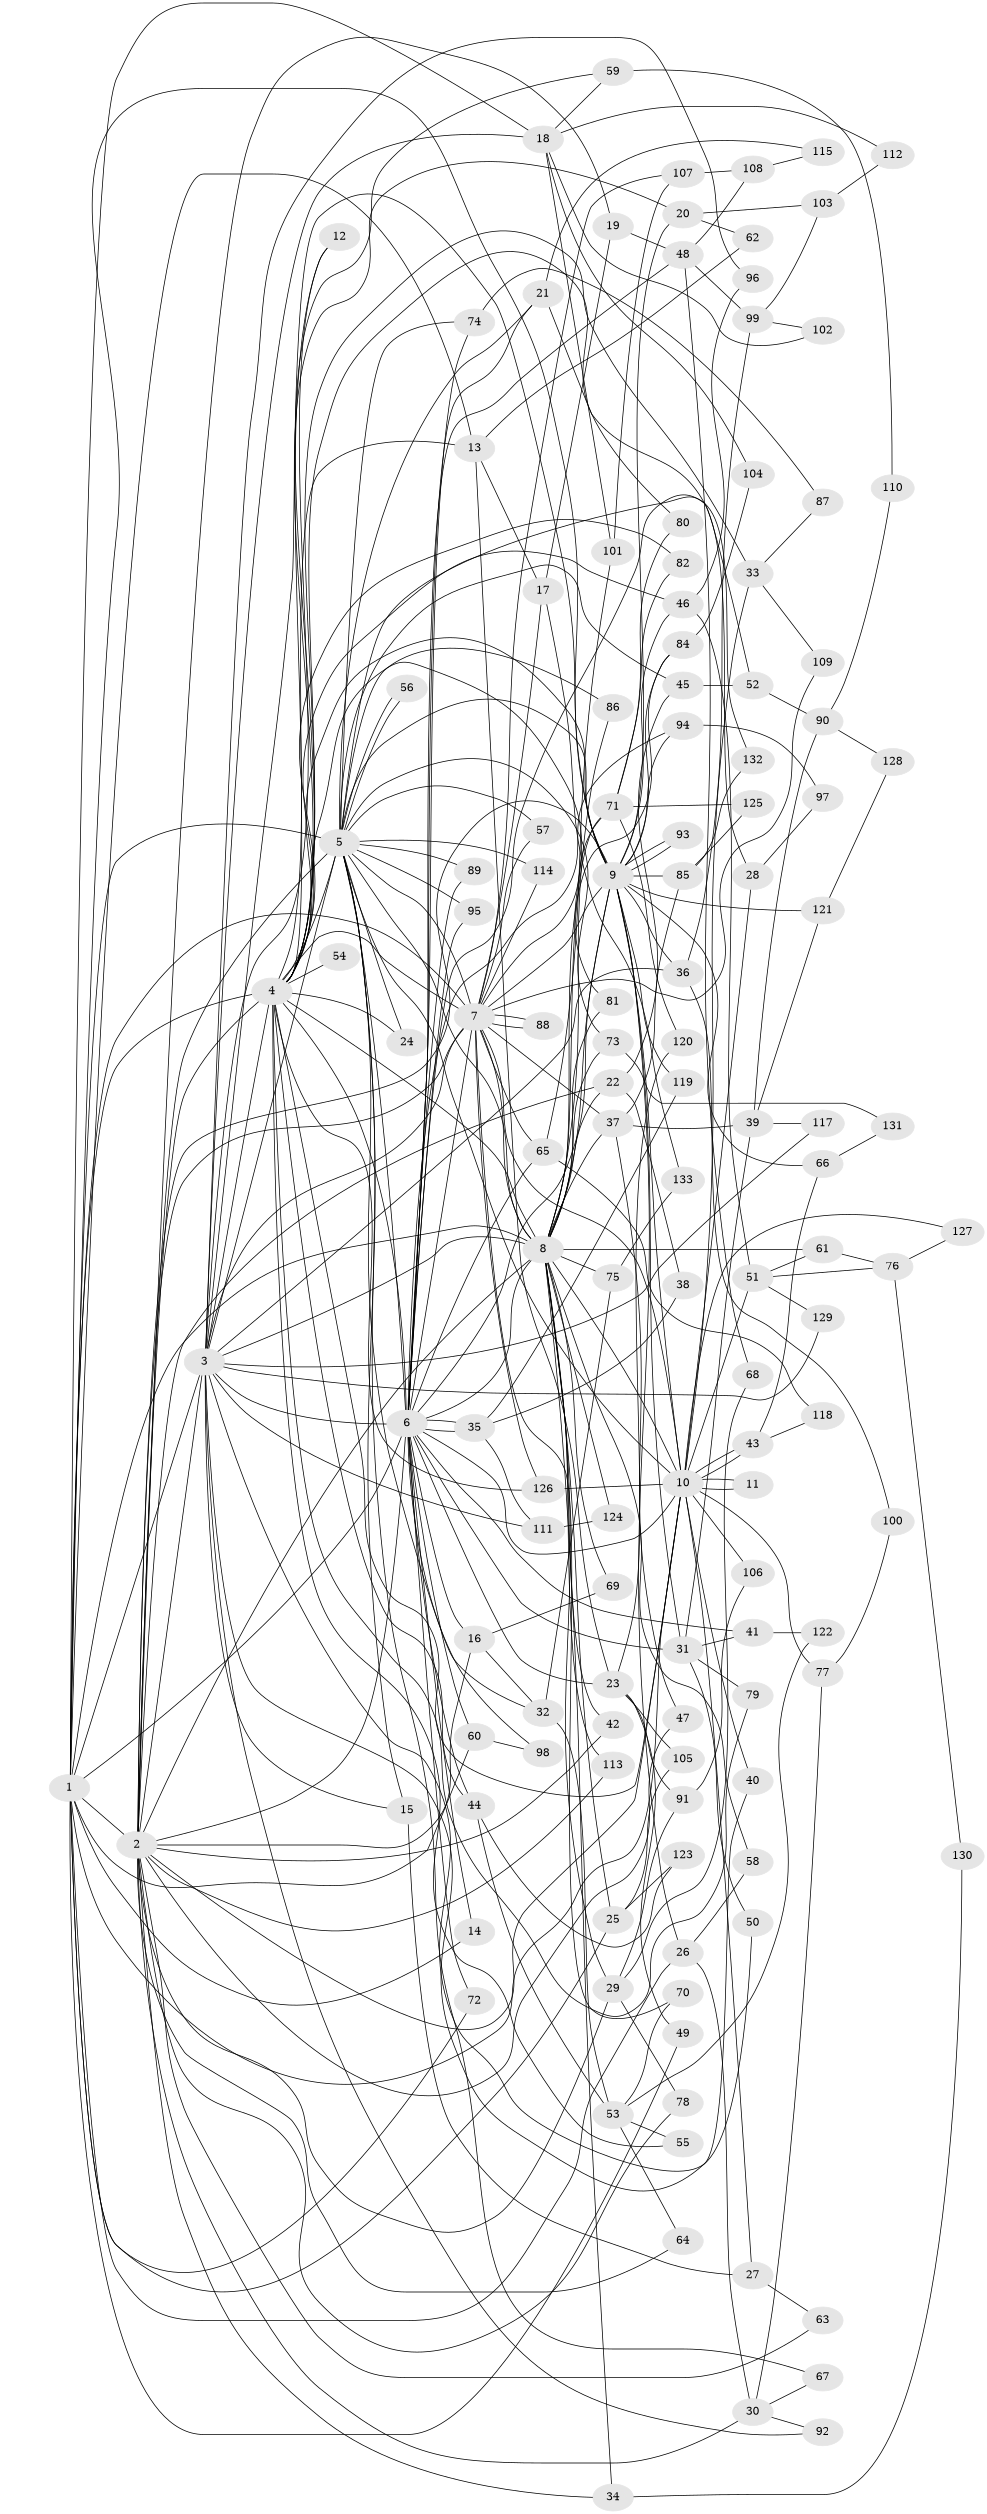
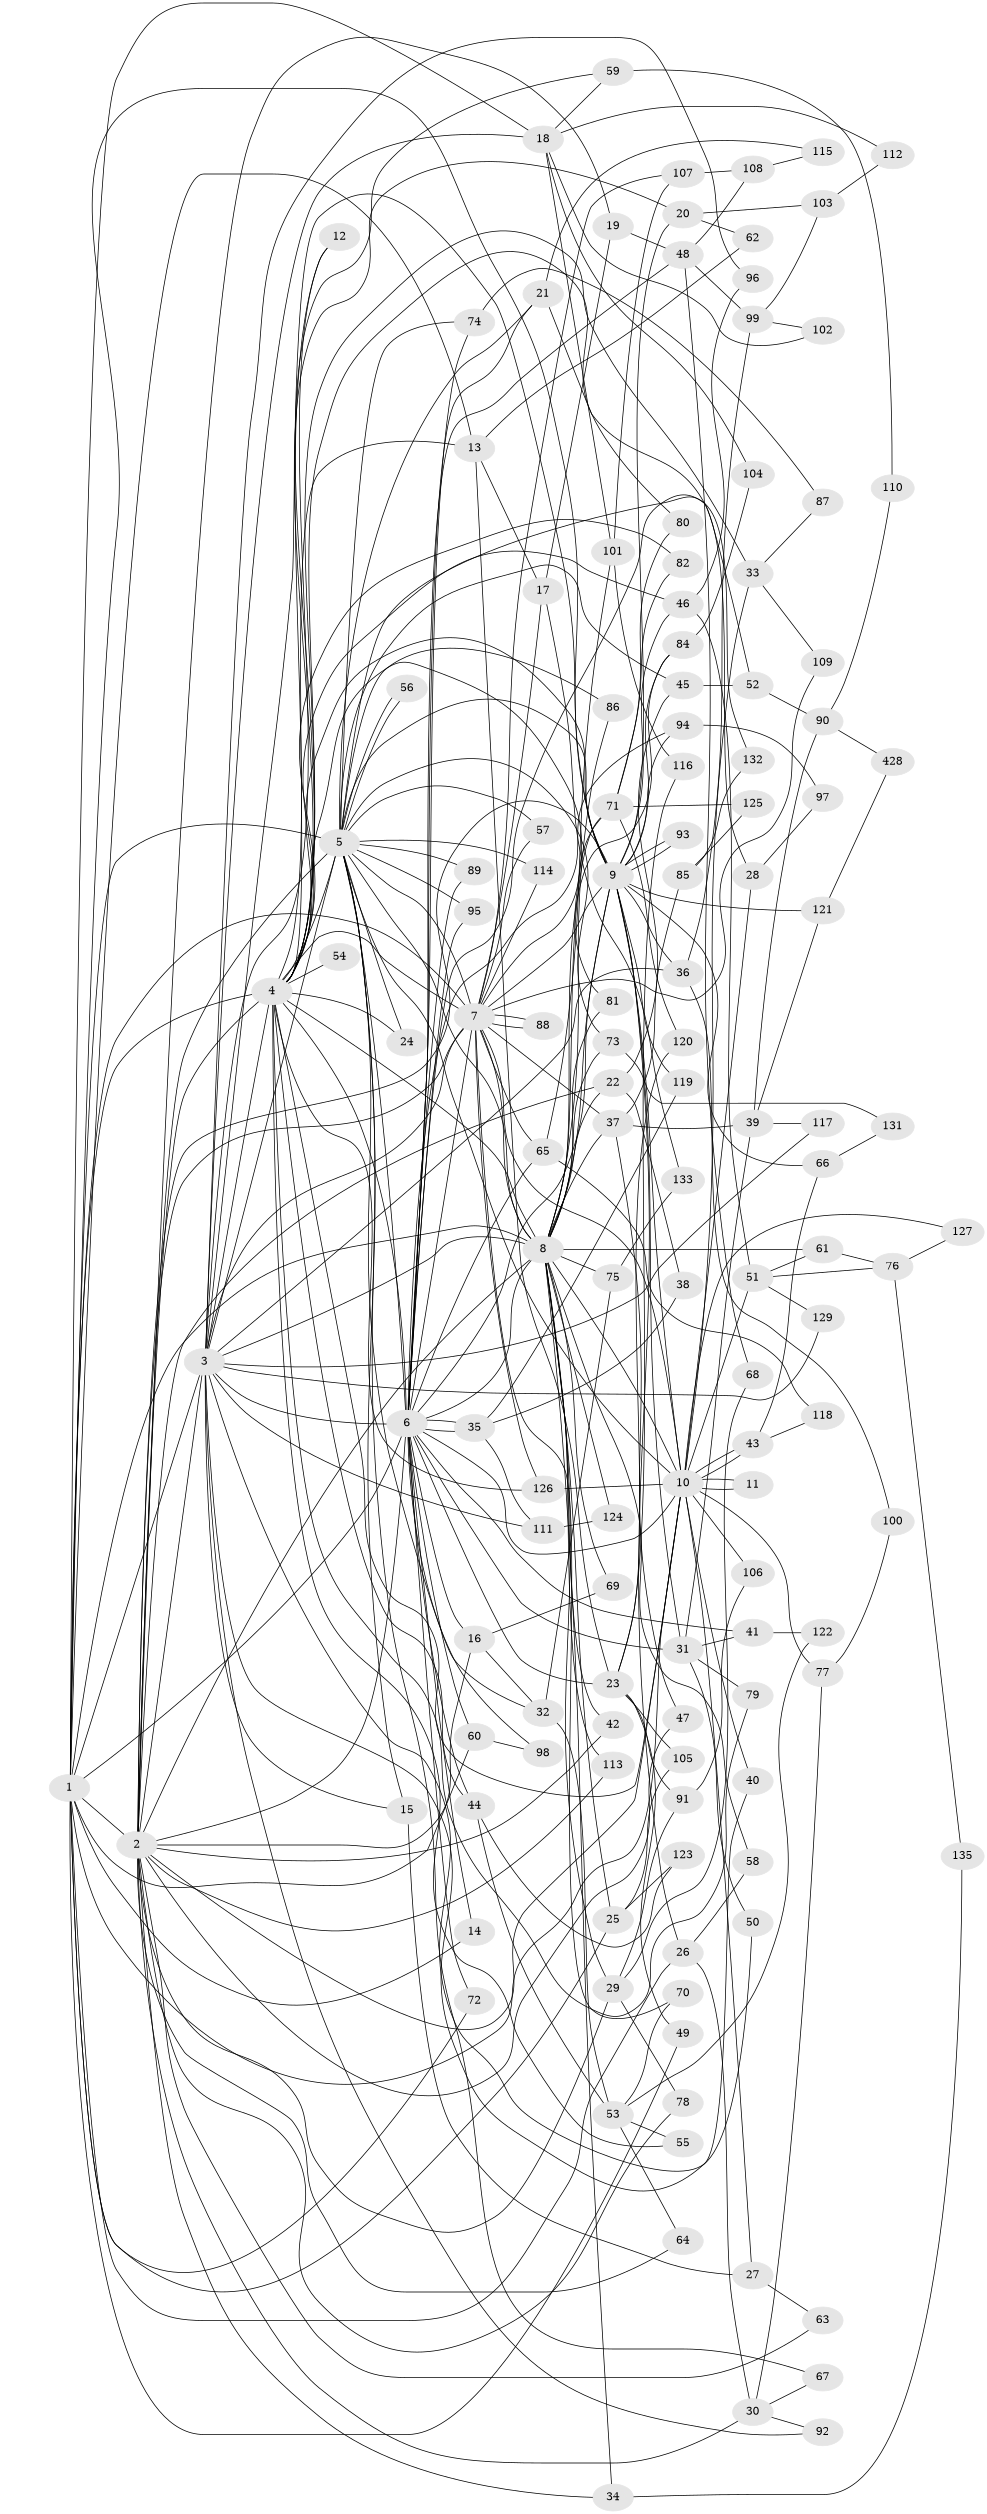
  graph {
    rankdir=LR
    node [color=gray90 style=filled]
    1
    2
    3
    4
    5
    6
    7
    8
    9
    10
    13
    14
    18
    25
    26
    49
    60
    72
    16
    19
    22
    29
    30
    34
    42
    47
    63
    64
    78
    113
    12
    15
    36
    40
    50
    92
    96
    111
    117
    129
    20
    24
    33
    44
    46
    54
    55
    59
    79
    80
    81
    82
    126
    21
    32
    45
    56
    57
    67
    73
    74
    86
    89
    95
    114
    132
    23
    31
    35
    41
    48
    52
    65
    94
    98
    17
    37
    70
    71
    88
    107
    109
    58
    61
    69
    75
    84
    124
    66
    85
    93
    119
    121
    11
    27
    28
    43
    51
    77
    106
    127
    62
    101
    102
    104
    112
    105
    123
    38
    91
    68
-   130
+   130 [label=135]
    99
    100
    103
    87
    53
    110
    115
    131
+   116
    120
    39
    122
    108
    90
    118
    97
    133
    125
    76
-   128
+   128 [label=428]
    1 -- 2
    1 -- 3
    1 -- 4
    1 -- 5
    1 -- 6
    1 -- 7
    1 -- 8
    1 -- 9
    1 -- 10
    1 -- 13
    1 -- 14
    1 -- 18
    1 -- 25
    1 -- 26
    1 -- 49
    1 -- 60
    1 -- 72
    2 -- 3
    2 -- 4
    2 -- 5
    2 -- 6
    2 -- 7
    2 -- 8
    2 -- 9
    2 -- 10
    2 -- 16
    2 -- 19
    2 -- 22
    2 -- 29
    2 -- 30
    2 -- 34
    2 -- 42
    2 -- 47
    2 -- 63
    2 -- 64
    2 -- 78
    2 -- 113
    3 -- 4
    3 -- 5
    3 -- 6
    3 -- 7
    3 -- 8
    3 -- 9
    3 -- 18
    3 -- 12
    3 -- 15
    3 -- 36
    3 -- 40
    3 -- 50
    3 -- 92
    3 -- 96
    3 -- 111
    3 -- 117
    3 -- 129
    4 -- 5
    4 -- 6
    4 -- 7
    4 -- 8
    4 -- 9
    4 -- 10
    4 -- 13
    4 -- 12
    4 -- 20
    4 -- 24
    4 -- 33
    4 -- 44
    4 -- 46
    4 -- 54
    4 -- 55
    4 -- 59
    4 -- 79
    4 -- 80
    4 -- 81
    4 -- 82
    4 -- 126
    5 -- 6
    5 -- 7
    5 -- 8
    5 -- 9
    5 -- 10
    5 -- 15
    5 -- 24
    5 -- 21
    5 -- 32
    5 -- 45
    5 -- 56
    5 -- 56
    5 -- 57
    5 -- 67
    5 -- 73
    5 -- 74
    5 -- 86
    5 -- 89
    5 -- 95
    5 -- 114
    5 -- 132
    6 -- 7
    6 -- 8
    6 -- 9
    6 -- 10
    6 -- 14
    6 -- 60
    6 -- 72
    6 -- 16
    6 -- 44
    6 -- 21
    6 -- 74
    6 -- 89
    6 -- 95
    6 -- 23
    6 -- 31
    6 -- 35
    6 -- 35
    6 -- 41
    6 -- 48
    6 -- 52
    6 -- 65
    6 -- 94
    6 -- 98
    7 -- 8
    7 -- 9
    7 -- 10
    7 -- 126
    7 -- 57
    7 -- 114
    7 -- 65
    7 -- 17
    7 -- 37
    7 -- 70
    7 -- 71
    7 -- 88
    7 -- 88
    7 -- 107
    7 -- 109
    8 -- 9
    8 -- 10
    8 -- 25
    8 -- 22
    8 -- 29
    8 -- 34
    8 -- 42
    8 -- 113
    8 -- 81
    8 -- 73
    8 -- 86
    8 -- 37
    8 -- 71
    8 -- 58
    8 -- 61
    8 -- 69
    8 -- 75
    8 -- 84
    8 -- 124
    9 -- 10
    9 -- 26
    9 -- 36
    9 -- 20
    9 -- 46
    9 -- 31
    9 -- 94
    9 -- 84
    9 -- 66
-   9 -- 85
    9 -- 93
    9 -- 93
    9 -- 119
    9 -- 121
    10 -- 40
    10 -- 33
    10 -- 11
    10 -- 11
    10 -- 27
    10 -- 28
    10 -- 43
    10 -- 43
    10 -- 51
    10 -- 77
    10 -- 106
    10 -- 127
    13 -- 23
    13 -- 17
    13 -- 62
    18 -- 59
    18 -- 101
    18 -- 102
    18 -- 104
    18 -- 112
    25 -- 105
    25 -- 123
    26 -- 30
    26 -- 58
    60 -- 98
    16 -- 32
    16 -- 69
    19 -- 48
    22 -- 45
    22 -- 38
    29 -- 78
    29 -- 91
    29 -- 68
    30 -- 92
    30 -- 67
    30 -- 77
    34 -- 130
    15 -- 27
    36 -- 99
    36 -- 100
    111 -- 124
    20 -- 62
    20 -- 103
    33 -- 109
    33 -- 87
    44 -- 123
    44 -- 53
    46 -- 96
    46 -- 51
    59 -- 110
    126 -- 10
    21 -- 28
    21 -- 115
    32 -- 75
    32 -- 53
    45 -- 52
    73 -- 131
    74 -- 87
    23 -- 49
    23 -- 105
    23 -- 91
+   23 -- 116
    23 -- 120
    31 -- 50
    31 -- 79
    31 -- 41
    31 -- 39
    35 -- 111
    35 -- 119
    35 -- 38
    41 -- 122
    48 -- 68
    48 -- 99
    48 -- 108
    52 -- 90
    65 -- 101
    65 -- 118
    94 -- 97
    17 -- 19
    17 -- 133
    37 -- 47
    37 -- 85
    37 -- 39
    71 -- 80
    71 -- 82
    71 -- 120
    71 -- 125
    107 -- 108
    61 -- 76
    75 -- 133
    84 -- 104
    66 -- 131
    85 -- 132
    85 -- 125
    121 -- 128
    27 -- 63
    28 -- 97
    43 -- 66
    43 -- 118
    51 -- 129
    51 -- 61
    51 -- 76
    77 -- 100
    101 -- 107
+   101 -- 116
    91 -- 106
    99 -- 102
    99 -- 103
    103 -- 112
    53 -- 64
    53 -- 55
    53 -- 70
    53 -- 122
    39 -- 117
    39 -- 121
    39 -- 90
    108 -- 115
    90 -- 110
    90 -- 128
    76 -- 127
    76 -- 130
  }
